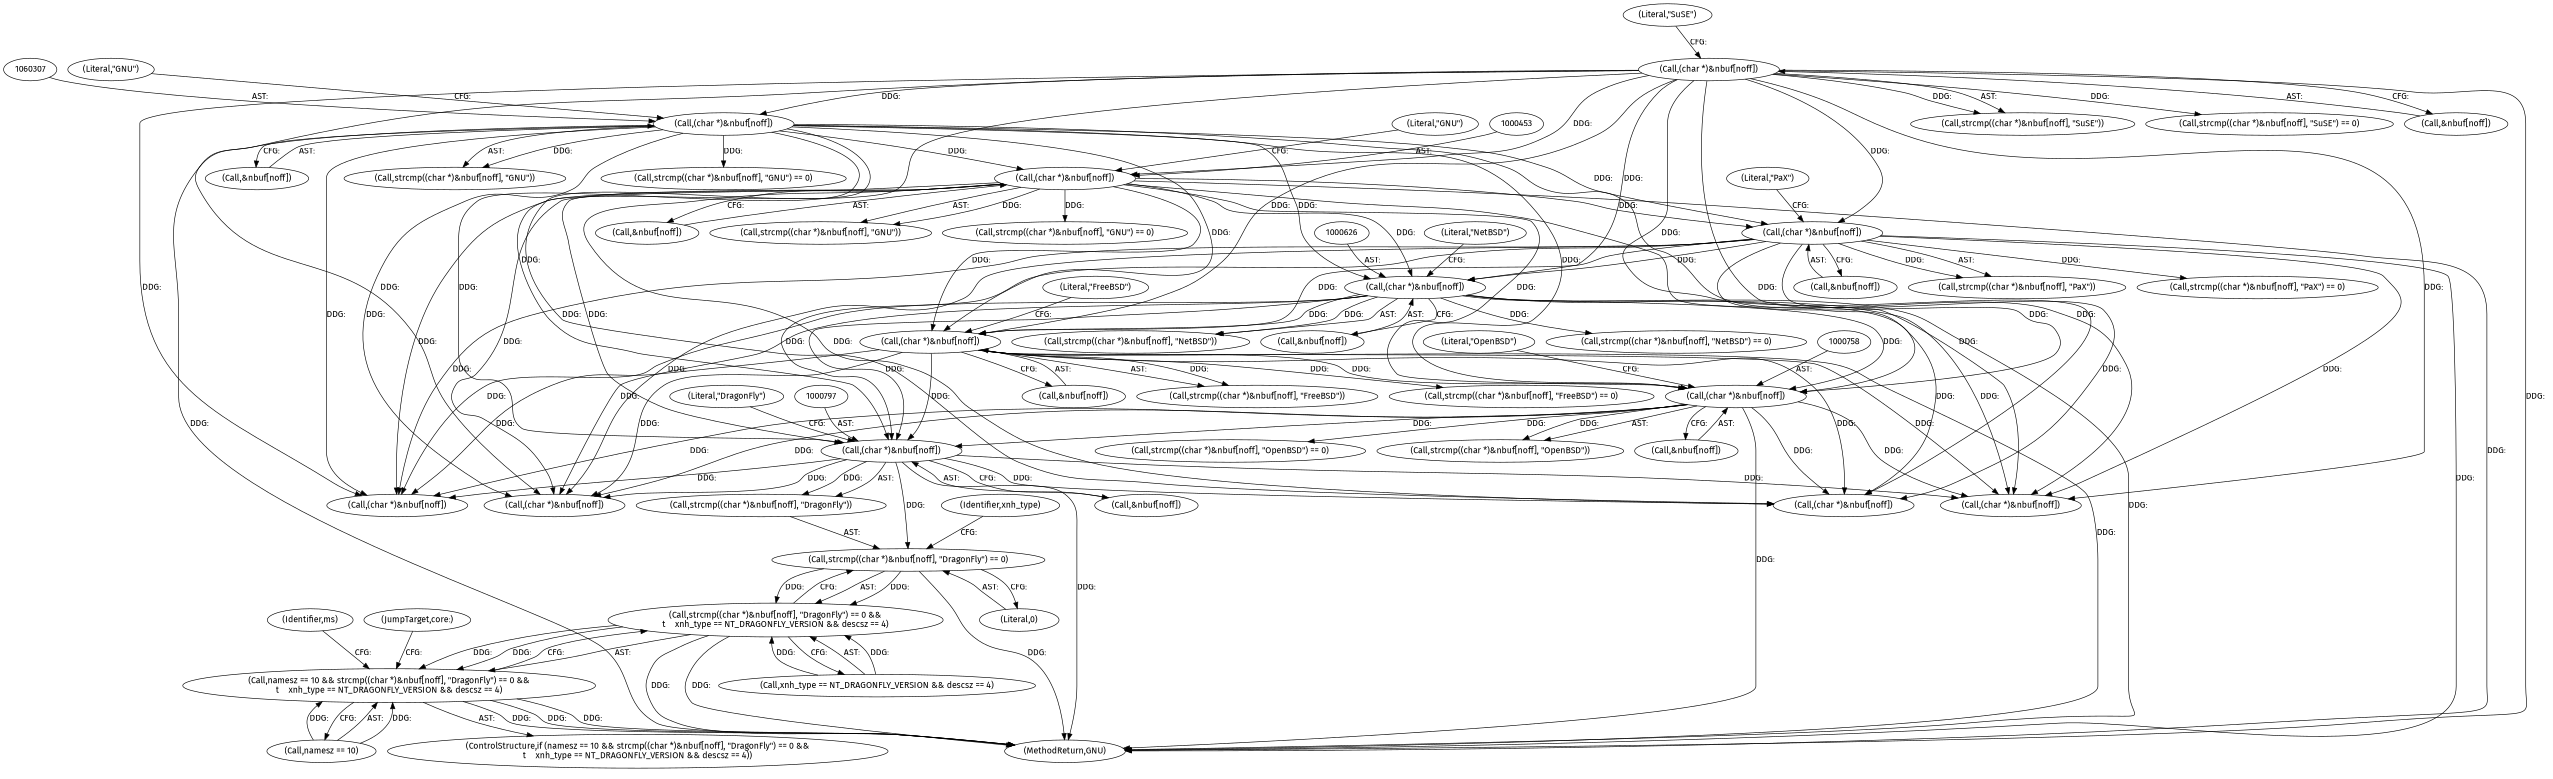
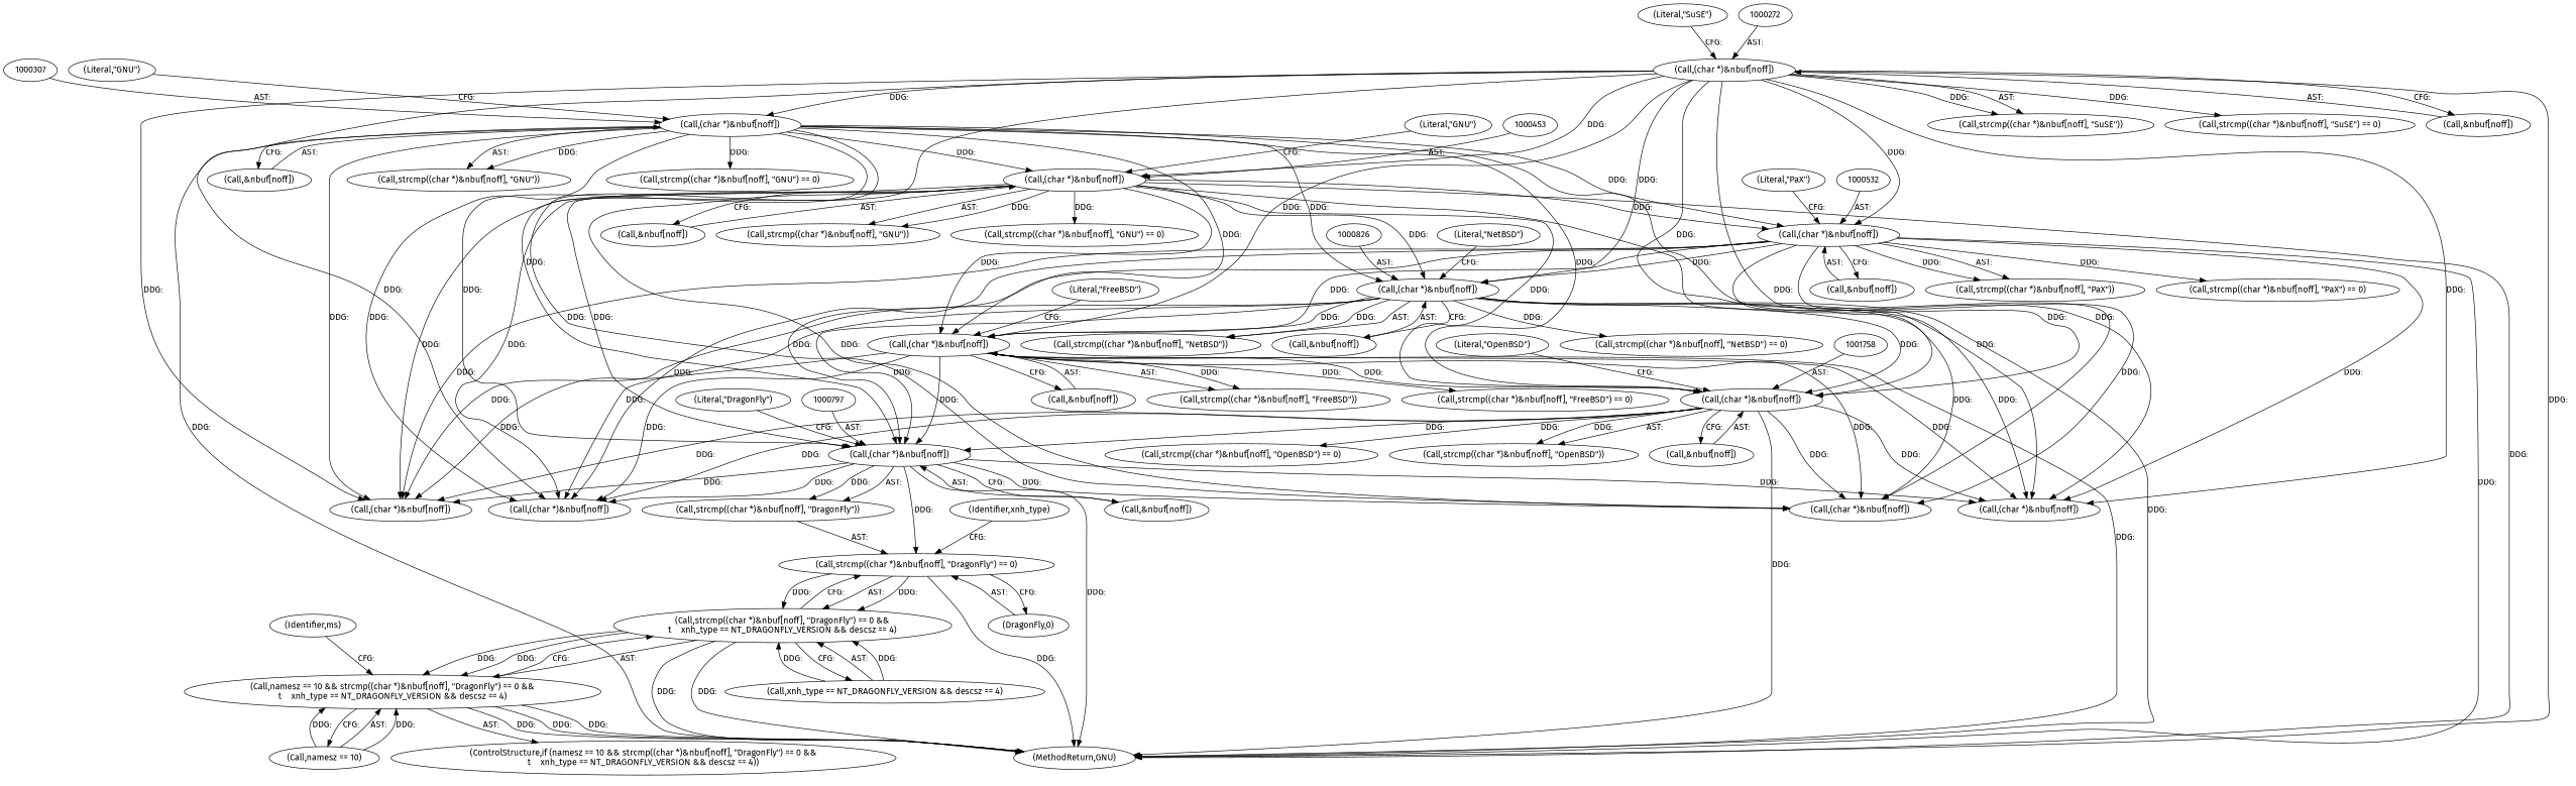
  digraph {
    fontname="Fira Sans"
    node [fontname="Fira Sans"]
    edge [fontname="Fira Sans"]
    n1 [label="(Call,strcmp((char *)&nbuf[noff], \"DragonFly\") == 0)"]
    n2 [label="(Call,strcmp((char *)&nbuf[noff], \"DragonFly\") == 0 &&\n\t    xnh_type == NT_DRAGONFLY_VERSION && descsz == 4)"]
-   n3 [label="(Literal,0)"]
+   n3 [label="(DragonFly,0)"]
    n4 [label="(MethodReturn,GNU)"]
    n5 [label="(Call,namesz == 10 && strcmp((char *)&nbuf[noff], \"DragonFly\") == 0 &&\n\t    xnh_type == NT_DRAGONFLY_VERSION && descsz == 4)"]
    n6 [label="(Call,xnh_type == NT_DRAGONFLY_VERSION && descsz == 4)"]
    n7 [label="(Call,(char *)&nbuf[noff])"]
    n8 [label="(Call,&nbuf[noff])"]
    n9 [label="(Call,(char *)&nbuf[noff])"]
    n10 [label="(Call,(char *)&nbuf[noff])"]
    n11 [label="(Call,(char *)&nbuf[noff])"]
    n12 [label="(Call,(char *)&nbuf[noff])"]
    n13 [label="(Call,strcmp((char *)&nbuf[noff], \"DragonFly\"))"]
    n14 [label="(Call,(char *)&nbuf[noff])"]
    n15 [label="(Call,(char *)&nbuf[noff])"]
    n16 [label="(Call,(char *)&nbuf[noff])"]
    n17 [label="(Call,(char *)&nbuf[noff])"]
    n18 [label="(Call,&nbuf[noff])"]
    n19 [label="(Call,strcmp((char *)&nbuf[noff], \"PaX\"))"]
    n20 [label="(Call,strcmp((char *)&nbuf[noff], \"PaX\") == 0)"]
    n21 [label="(Call,strcmp((char *)&nbuf[noff], \"NetBSD\"))"]
    n22 [label="(Call,&nbuf[noff])"]
    n23 [label="(Call,strcmp((char *)&nbuf[noff], \"NetBSD\") == 0)"]
    n24 [label="(Call,&nbuf[noff])"]
    n25 [label="(Call,strcmp((char *)&nbuf[noff], \"OpenBSD\"))"]
    n26 [label="(Call,strcmp((char *)&nbuf[noff], \"OpenBSD\") == 0)"]
    n27 [label="(Call,&nbuf[noff])"]
    n28 [label="(Call,strcmp((char *)&nbuf[noff], \"FreeBSD\"))"]
    n29 [label="(Call,strcmp((char *)&nbuf[noff], \"FreeBSD\") == 0)"]
    n30 [label="(Call,(char *)&nbuf[noff])"]
    n31 [label="(Call,(char *)&nbuf[noff])"]
    n32 [label="(Call,(char *)&nbuf[noff])"]
    n33 [label="(Call,strcmp((char *)&nbuf[noff], \"SuSE\"))"]
    n34 [label="(Call,strcmp((char *)&nbuf[noff], \"SuSE\") == 0)"]
    n35 [label="(Call,&nbuf[noff])"]
    n36 [label="(Call,strcmp((char *)&nbuf[noff], \"GNU\") == 0)"]
    n37 [label="(Call,strcmp((char *)&nbuf[noff], \"GNU\"))"]
    n38 [label="(Call,&nbuf[noff])"]
    n39 [label="(Call,&nbuf[noff])"]
    n40 [label="(Call,strcmp((char *)&nbuf[noff], \"GNU\"))"]
    n41 [label="(Call,strcmp((char *)&nbuf[noff], \"GNU\") == 0)"]
    n42 [label="(ControlStructure,if (namesz == 10 && strcmp((char *)&nbuf[noff], \"DragonFly\") == 0 &&\n\t    xnh_type == NT_DRAGONFLY_VERSION && descsz == 4))"]
    n43 [label="(Call,namesz == 10)"]
    n44 [label="(Literal,\"NetBSD\")"]
    n45 [label="(Literal,\"SuSE\")"]
-   n46 [label="(JumpTarget,core:)"]
    n47 [label="(Literal,\"PaX\")"]
    n48 [label="(Literal,\"GNU\")"]
    n49 [label="(Literal,\"OpenBSD\")"]
    n50 [label="(Identifier,ms)"]
    n51 [label="(Literal,\"DragonFly\")"]
    n52 [label="(Literal,\"FreeBSD\")"]
    n53 [label="(Identifier,xnh_type)"]
    n54 [label="(Literal,\"GNU\")"]
    1000797
-   1000307 [label=1060307]
+   1000532
+   1000272
+   1000307
    1000453
-   1000626
-   1000758
+   1000626 [label=1000826]
+   1000758 [label=1001758]
    n1 -> n2 [label="AST: "]
    n1 -> n2 [label="DDG: "]
    n1 -> n2 [label="DDG: "]
    n1 -> n3 [label="CFG: "]
    n1 -> n4 [label="DDG: "]
    n2 -> n1 [label="CFG: "]
    n2 -> n4 [label="DDG: "]
    n2 -> n4 [label="DDG: "]
    n2 -> n5 [label="AST: "]
    n2 -> n5 [label="DDG: "]
    n2 -> n5 [label="DDG: "]
    n2 -> n6 [label="CFG: "]
    n3 -> n1 [label="AST: "]
    n5 -> n2 [label="CFG: "]
    n5 -> n4 [label="DDG: "]
    n5 -> n4 [label="DDG: "]
    n5 -> n4 [label="DDG: "]
    n5 -> n42 [label="AST: "]
    n5 -> n43 [label="CFG: "]
    n6 -> n2 [label="AST: "]
    n6 -> n2 [label="DDG: "]
    n6 -> n2 [label="DDG: "]
    n7 -> n1 [label="DDG: "]
    n7 -> n4 [label="DDG: "]
    n7 -> n8 [label="CFG: "]
    n7 -> n9 [label="DDG: "]
    n7 -> n10 [label="DDG: "]
    n7 -> n11 [label="DDG: "]
    n7 -> n12 [label="DDG: "]
    n7 -> n13 [label="AST: "]
    n7 -> n13 [label="DDG: "]
    n8 -> n7 [label="AST: "]
    n13 -> n1 [label="AST: "]
    n14 -> n4 [label="DDG: "]
    n14 -> n7 [label="DDG: "]
    n14 -> n9 [label="DDG: "]
    n14 -> n10 [label="DDG: "]
    n14 -> n11 [label="DDG: "]
    n14 -> n12 [label="DDG: "]
    n14 -> n15 [label="DDG: "]
    n14 -> n16 [label="DDG: "]
    n14 -> n17 [label="DDG: "]
    n14 -> n18 [label="CFG: "]
    n14 -> n19 [label="AST: "]
    n14 -> n19 [label="DDG: "]
    n14 -> n20 [label="DDG: "]
    n15 -> n4 [label="DDG: "]
    n15 -> n7 [label="DDG: "]
    n15 -> n9 [label="DDG: "]
    n15 -> n10 [label="DDG: "]
    n15 -> n11 [label="DDG: "]
    n15 -> n12 [label="DDG: "]
    n15 -> n16 [label="DDG: "]
    n15 -> n17 [label="DDG: "]
    n15 -> n21 [label="AST: "]
    n15 -> n21 [label="DDG: "]
    n15 -> n22 [label="CFG: "]
    n15 -> n23 [label="DDG: "]
    n16 -> n4 [label="DDG: "]
    n16 -> n7 [label="DDG: "]
    n16 -> n9 [label="DDG: "]
    n16 -> n10 [label="DDG: "]
    n16 -> n11 [label="DDG: "]
    n16 -> n12 [label="DDG: "]
    n16 -> n24 [label="CFG: "]
    n16 -> n25 [label="AST: "]
    n16 -> n25 [label="DDG: "]
    n16 -> n26 [label="DDG: "]
    n17 -> n4 [label="DDG: "]
    n17 -> n7 [label="DDG: "]
    n17 -> n9 [label="DDG: "]
    n17 -> n10 [label="DDG: "]
    n17 -> n11 [label="DDG: "]
    n17 -> n12 [label="DDG: "]
    n17 -> n16 [label="DDG: "]
    n17 -> n27 [label="CFG: "]
    n17 -> n28 [label="AST: "]
    n17 -> n28 [label="DDG: "]
    n17 -> n29 [label="DDG: "]
    n18 -> n14 [label="AST: "]
    n22 -> n15 [label="AST: "]
    n24 -> n16 [label="AST: "]
    n27 -> n17 [label="AST: "]
    n30 -> n4 [label="DDG: "]
    n30 -> n7 [label="DDG: "]
    n30 -> n9 [label="DDG: "]
    n30 -> n10 [label="DDG: "]
    n30 -> n11 [label="DDG: "]
    n30 -> n12 [label="DDG: "]
    n30 -> n14 [label="DDG: "]
    n30 -> n15 [label="DDG: "]
    n30 -> n16 [label="DDG: "]
    n30 -> n17 [label="DDG: "]
    n30 -> n31 [label="DDG: "]
    n30 -> n32 [label="DDG: "]
    n30 -> n33 [label="AST: "]
    n30 -> n33 [label="DDG: "]
    n30 -> n34 [label="DDG: "]
    n30 -> n35 [label="CFG: "]
    n31 -> n4 [label="DDG: "]
    n31 -> n7 [label="DDG: "]
    n31 -> n9 [label="DDG: "]
    n31 -> n10 [label="DDG: "]
    n31 -> n11 [label="DDG: "]
    n31 -> n12 [label="DDG: "]
    n31 -> n14 [label="DDG: "]
    n31 -> n15 [label="DDG: "]
    n31 -> n16 [label="DDG: "]
    n31 -> n17 [label="DDG: "]
    n31 -> n32 [label="DDG: "]
    n31 -> n36 [label="DDG: "]
    n31 -> n37 [label="AST: "]
    n31 -> n37 [label="DDG: "]
    n31 -> n38 [label="CFG: "]
    n32 -> n4 [label="DDG: "]
    n32 -> n7 [label="DDG: "]
    n32 -> n9 [label="DDG: "]
    n32 -> n10 [label="DDG: "]
    n32 -> n11 [label="DDG: "]
    n32 -> n12 [label="DDG: "]
    n32 -> n14 [label="DDG: "]
    n32 -> n15 [label="DDG: "]
    n32 -> n16 [label="DDG: "]
    n32 -> n17 [label="DDG: "]
    n32 -> n39 [label="CFG: "]
    n32 -> n40 [label="AST: "]
    n32 -> n40 [label="DDG: "]
    n32 -> n41 [label="DDG: "]
    n35 -> n30 [label="AST: "]
    n38 -> n31 [label="AST: "]
    n39 -> n32 [label="AST: "]
    n43 -> n5 [label="AST: "]
    n43 -> n5 [label="DDG: "]
    n43 -> n5 [label="DDG: "]
    n44 -> n15 [label="CFG: "]
    n45 -> n30 [label="CFG: "]
-   n46 -> n5 [label="CFG: "]
    n47 -> n14 [label="CFG: "]
    n48 -> n31 [label="CFG: "]
    n49 -> n16 [label="CFG: "]
    n50 -> n5 [label="CFG: "]
    n51 -> n7 [label="CFG: "]
    n52 -> n17 [label="CFG: "]
    n53 -> n1 [label="CFG: "]
    n54 -> n32 [label="CFG: "]
    1000797 -> n7 [label="AST: "]
+   1000532 -> n14 [label="AST: "]
+   1000272 -> n30 [label="AST: "]
    1000307 -> n31 [label="AST: "]
    1000453 -> n32 [label="AST: "]
    1000626 -> n15 [label="AST: "]
    1000758 -> n16 [label="AST: "]
  }
